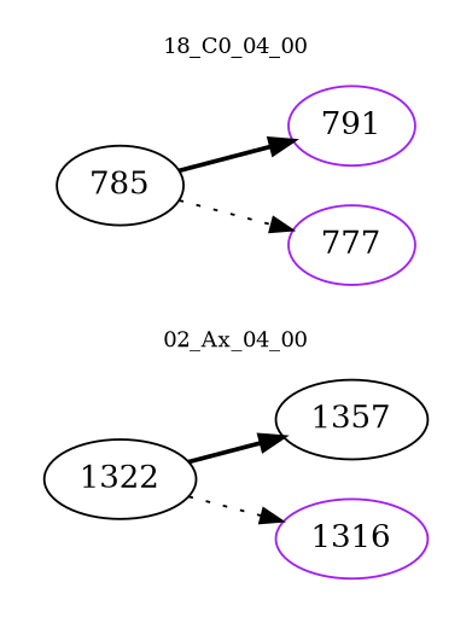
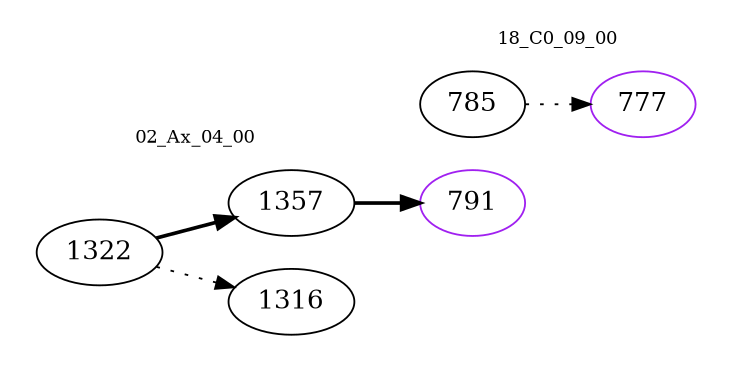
  digraph {
    rankdir=LR
    node [color=black]
    edge [color=black style=dotted]
    n1 [label=1322]
-   n2 [color=purple label=1316]
+   n2 [label=1316]
    n3 [label=1357]
    n4 [label=785]
    n5 [color=purple label=777]
    n6 [color=purple label=791]
    subgraph cluster_1 {
      color=white
      fontsize=10
      label="02_Ax_04_00"
      n1
      n2
      n3
    }
    subgraph cluster_2 {
      color=white
      fontsize=10
-     label="18_C0_04_00"
+     label="18_C0_09_00"
      n4
      n5
      n6
    }
    n1 -> n2
    n1 -> n3 [style=bold]
    n4 -> n5
-   n4 -> n6 [style=bold]
+   n3 -> n6 [style=bold]
  }
